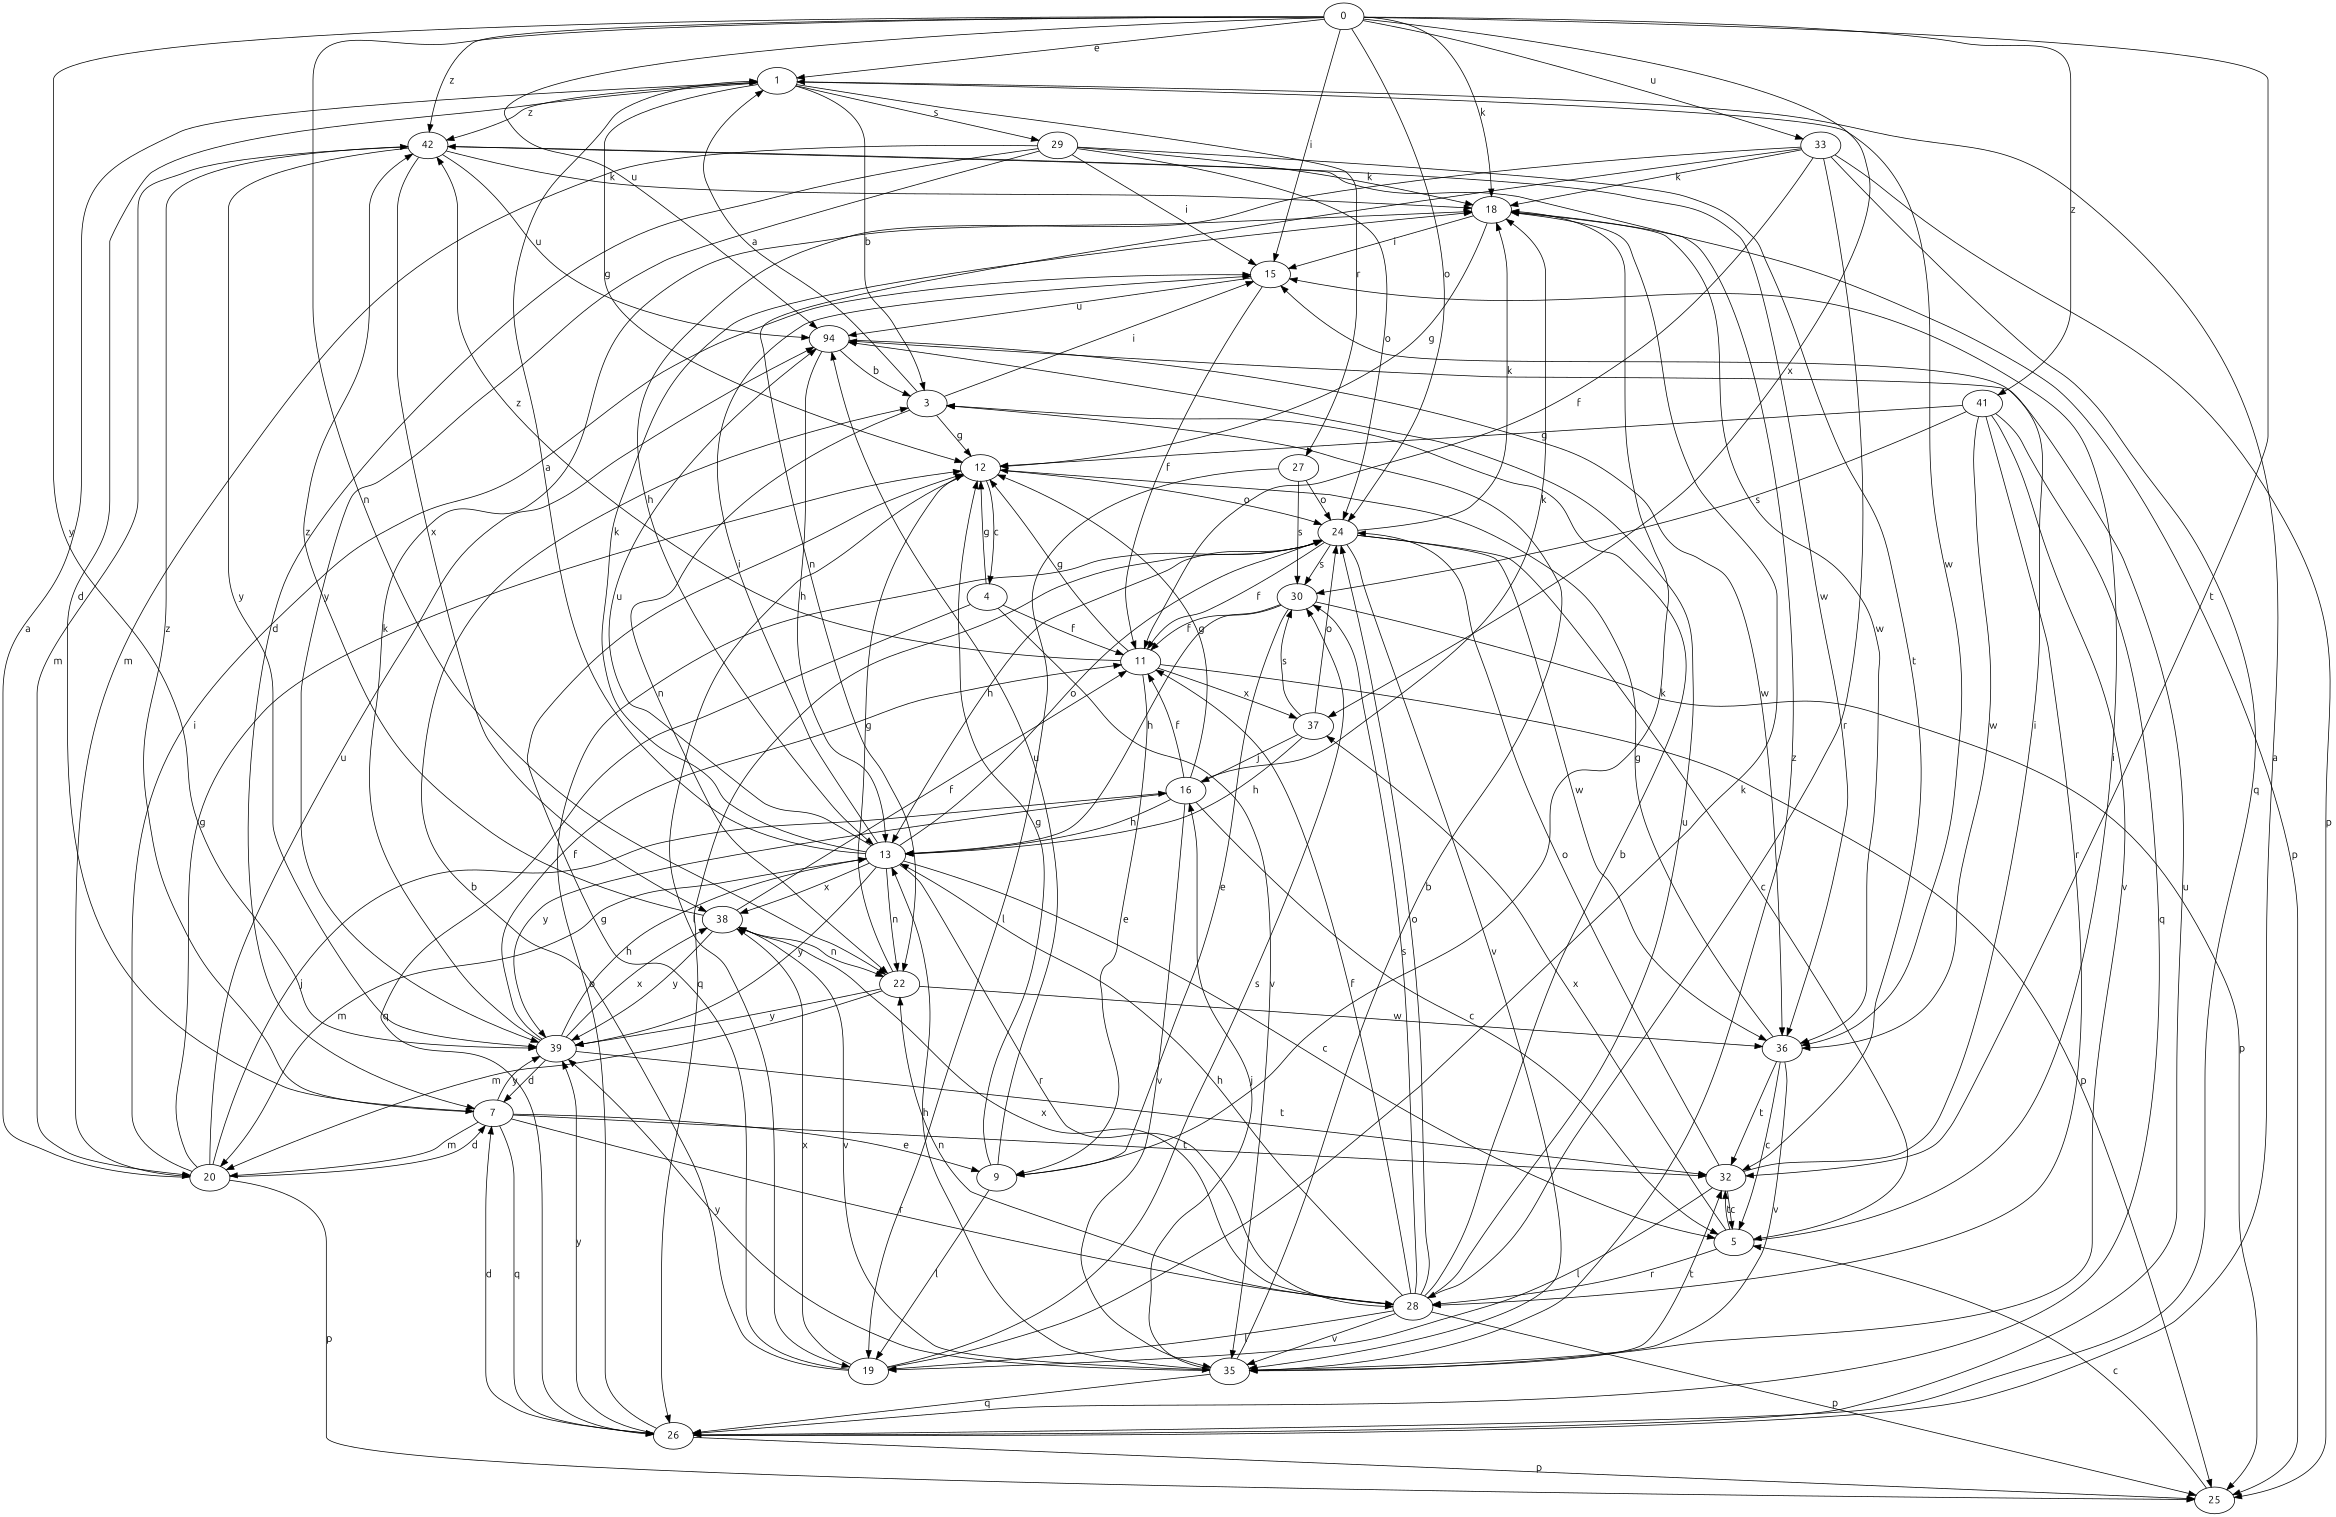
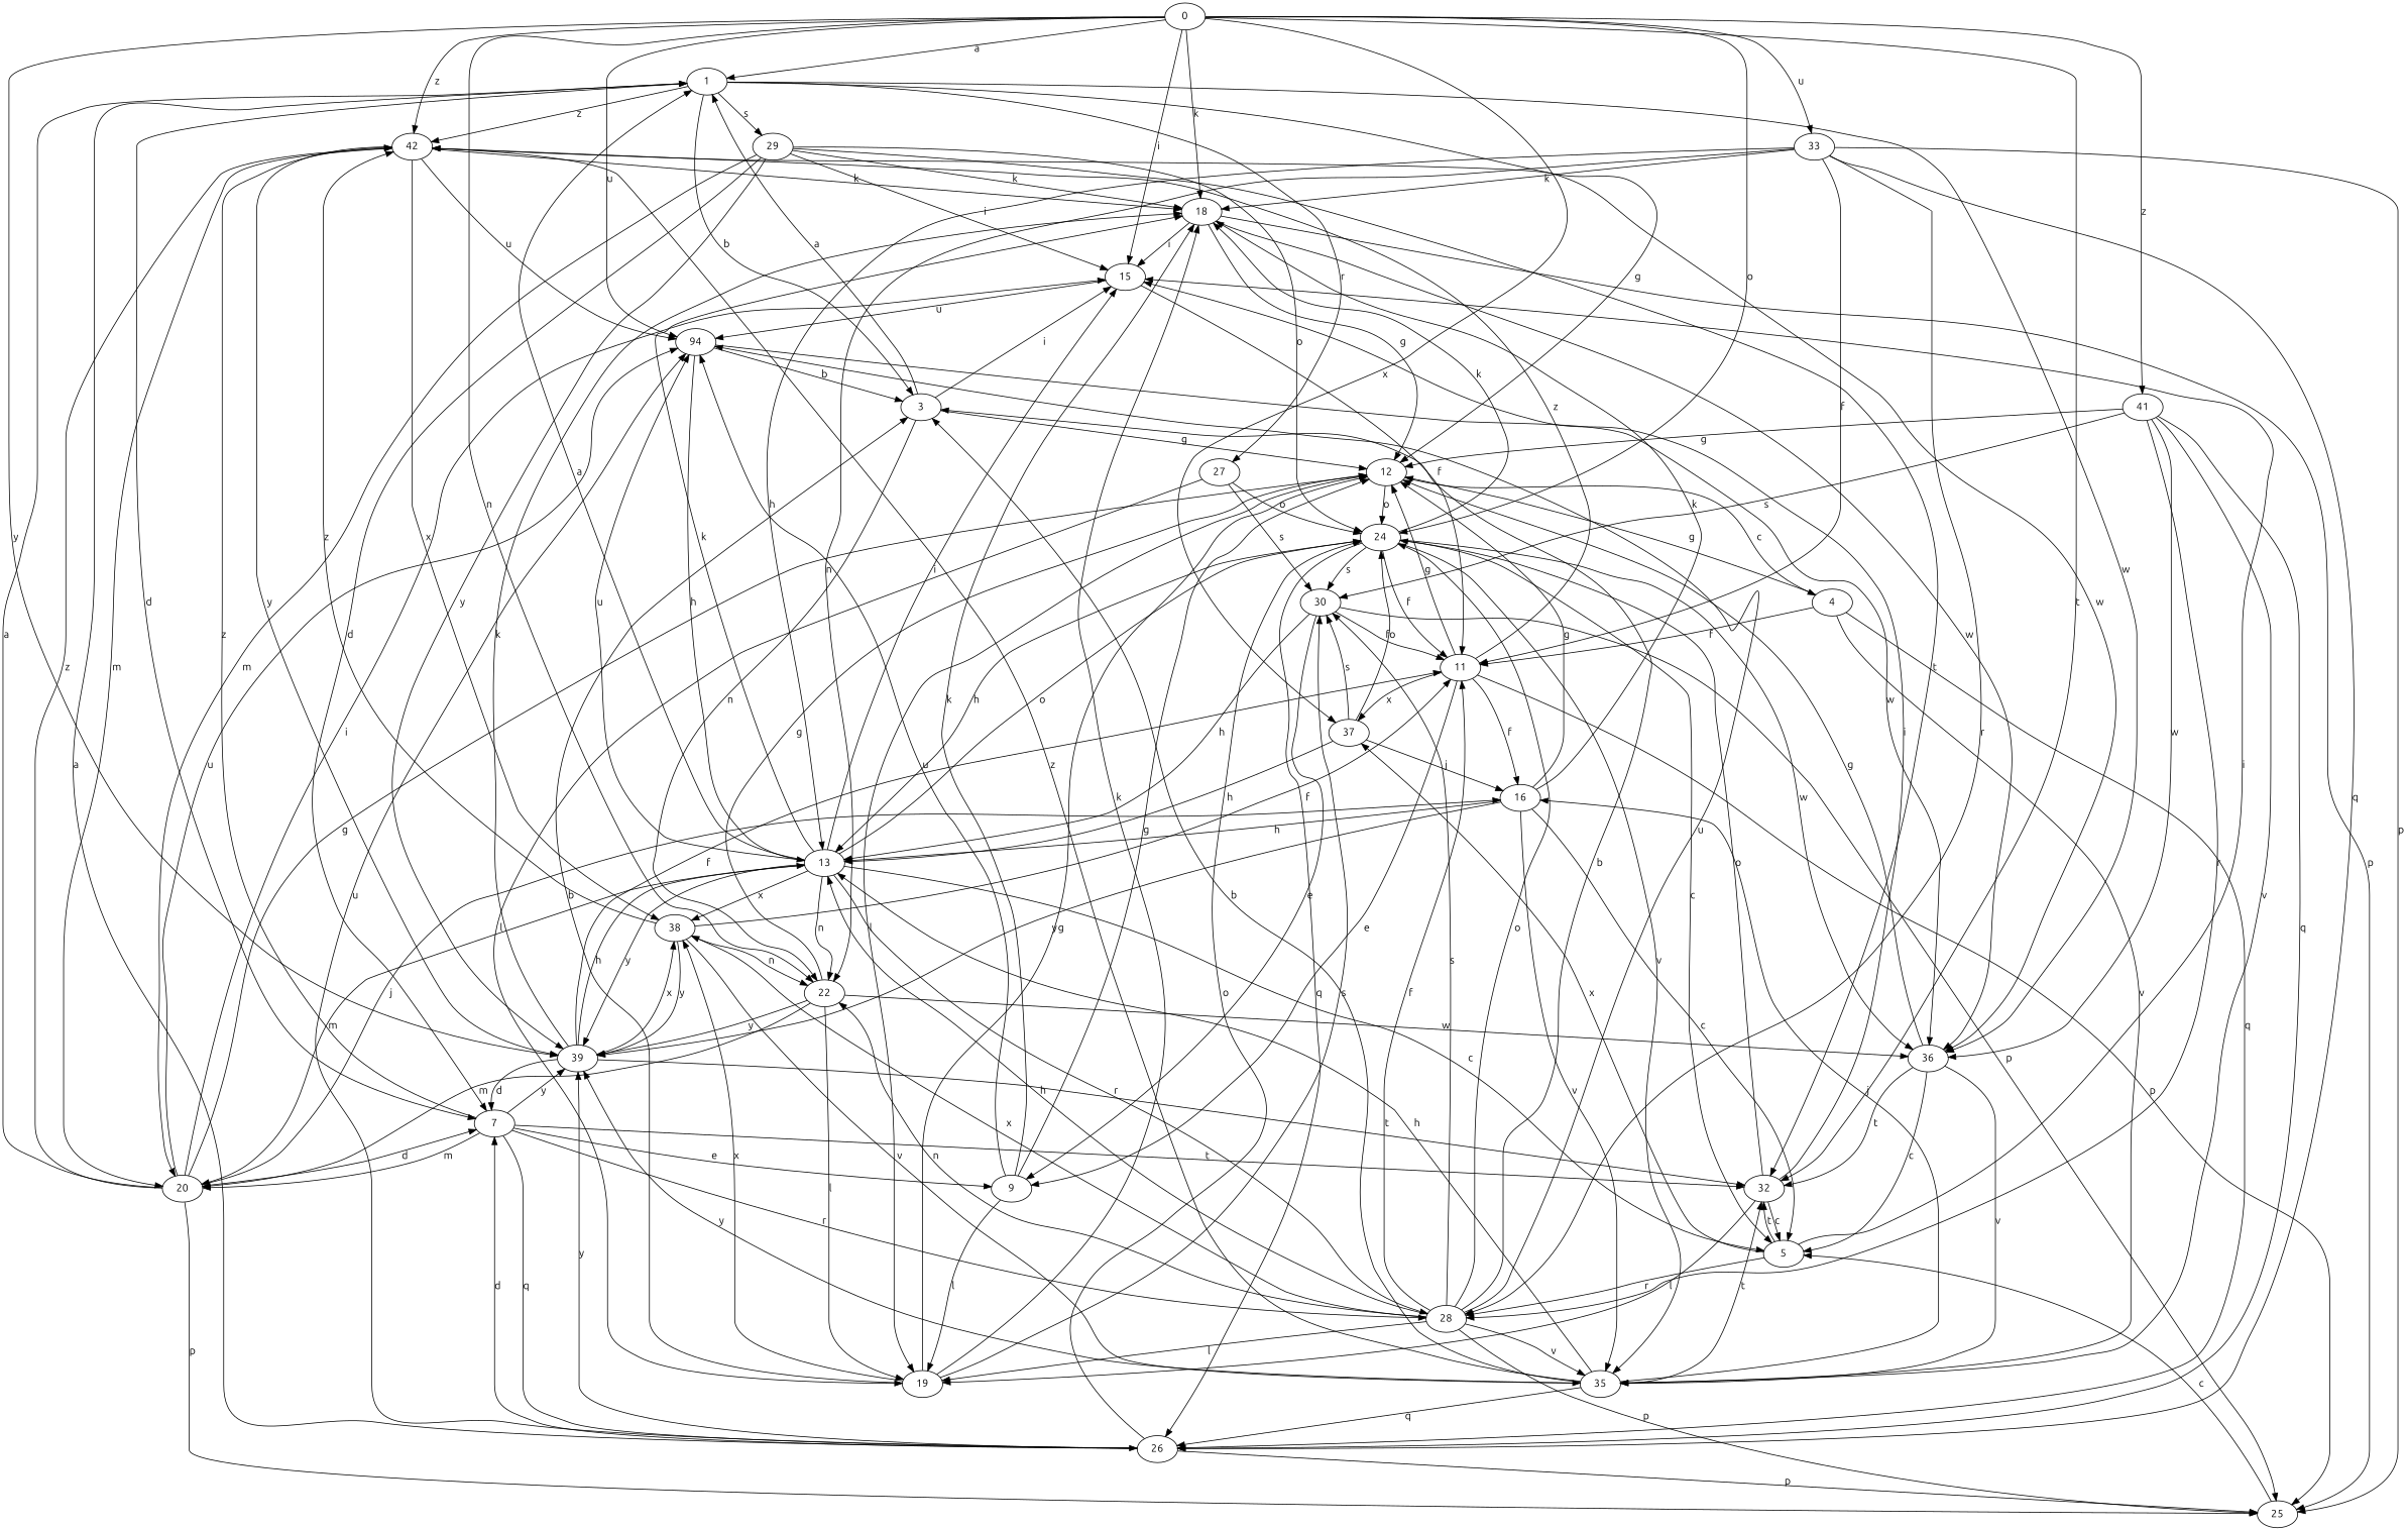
  strict digraph {
    fontname=Ubuntu
    node [fontname=Ubuntu]
    edge [fontname=Ubuntu]
    0
    1
    15
    18
    22
    24
    32
    33
    n9 [label=94]
    37
    39
    41
    42
    3
    7
    12
    27
    29
    36
    11
    25
    20
    19
    26
    35
    5
    13
    30
    28
    16
    38
    9
    4
-   0 -> 1 [label=e]
+   0 -> 1 [label=a]
    0 -> 15 [label=i]
    0 -> 18 [label=k]
    0 -> 22 [label=n]
    0 -> 24 [label=o]
    0 -> 32 [label=t]
    0 -> 33 [label=u]
    0 -> n9 [label=u]
    0 -> 37 [label=x]
    0 -> 39 [label=y]
    0 -> 41 [label=z]
    0 -> 42 [label=z]
    1 -> 42 [label=z]
    1 -> 3 [label=b]
    1 -> 7 [label=d]
    1 -> 12 [label=g]
    1 -> 27 [label=r]
    1 -> 29 [label=s]
    1 -> 36 [label=w]
    15 -> n9 [label=u]
    15 -> 11 [label=f]
    18 -> 15 [label=i]
    18 -> 12 [label=g]
    18 -> 36 [label=w]
    18 -> 25 [label=p]
    22 -> 39 [label=y]
    22 -> 12 [label=g]
    22 -> 36 [label=w]
    22 -> 20 [label=m]
+   22 -> 19 [label=l]
    24 -> 18 [label=k]
    24 -> 36 [label=w]
    24 -> 11 [label=f]
    24 -> 26 [label=q]
    24 -> 35 [label=v]
    24 -> 5 [label=c]
    24 -> 13 [label=h]
    24 -> 30 [label=s]
    32 -> 15 [label=i]
    32 -> 24 [label=o]
    32 -> 19 [label=l]
    32 -> 5 [label=c]
    33 -> 18 [label=k]
    33 -> 22 [label=n]
    33 -> 11 [label=f]
    33 -> 25 [label=p]
    33 -> 26 [label=q]
    33 -> 13 [label=h]
    33 -> 28 [label=r]
    n9 -> 3 [label=b]
    n9 -> 36 [label=w]
    n9 -> 13 [label=h]
    37 -> 24 [label=o]
    37 -> 13 [label=h]
    37 -> 30 [label=s]
    37 -> 16 [label=j]
    39 -> 18 [label=k]
    39 -> 32 [label=t]
    39 -> 7 [label=d]
    39 -> 11 [label=f]
    39 -> 13 [label=h]
    39 -> 38 [label=x]
    41 -> 12 [label=g]
    41 -> 36 [label=w]
    41 -> 26 [label=q]
    41 -> 35 [label=v]
    41 -> 30 [label=s]
    41 -> 28 [label=r]
    42 -> 18 [label=k]
    42 -> n9 [label=u]
    42 -> 39 [label=y]
    42 -> 36 [label=w]
    42 -> 20 [label=m]
    42 -> 38 [label=x]
    3 -> 1 [label=a]
    3 -> 15 [label=i]
    3 -> 22 [label=n]
    3 -> 12 [label=g]
    7 -> 32 [label=t]
    7 -> 39 [label=y]
    7 -> 42 [label=z]
    7 -> 20 [label=m]
    7 -> 26 [label=q]
    7 -> 28 [label=r]
    7 -> 9 [label=e]
    12 -> 24 [label=o]
    12 -> 19 [label=l]
    12 -> 4 [label=c]
    27 -> 24 [label=o]
    27 -> 19 [label=l]
    27 -> 30 [label=s]
    29 -> 15 [label=i]
    29 -> 18 [label=k]
    29 -> 24 [label=o]
    29 -> 32 [label=t]
    29 -> 39 [label=y]
    29 -> 7 [label=d]
    29 -> 20 [label=m]
    36 -> 32 [label=t]
    36 -> 12 [label=g]
    36 -> 35 [label=v]
    36 -> 5 [label=c]
    11 -> 37 [label=x]
    11 -> 42 [label=z]
    11 -> 12 [label=g]
    11 -> 25 [label=p]
    11 -> 9 [label=e]
    25 -> 5 [label=c]
    20 -> 1 [label=a]
    20 -> 15 [label=i]
    20 -> n9 [label=u]
+   20 -> 42 [label=z]
    20 -> 7 [label=d]
    20 -> 12 [label=g]
    20 -> 25 [label=p]
    20 -> 16 [label=j]
    19 -> 18 [label=k]
    19 -> 3 [label=b]
    19 -> 12 [label=g]
    19 -> 30 [label=s]
    19 -> 38 [label=x]
    26 -> 1 [label=a]
    26 -> 24 [label=o]
    26 -> n9 [label=u]
    26 -> 39 [label=y]
    26 -> 7 [label=d]
    26 -> 25 [label=p]
    35 -> 32 [label=t]
    35 -> 39 [label=y]
    35 -> 42 [label=z]
    35 -> 3 [label=b]
    35 -> 26 [label=q]
    35 -> 13 [label=h]
    35 -> 16 [label=j]
    5 -> 15 [label=i]
    5 -> 32 [label=t]
    5 -> 37 [label=x]
    5 -> 28 [label=r]
    13 -> 1 [label=a]
    13 -> 15 [label=i]
    13 -> 18 [label=k]
    13 -> 22 [label=n]
    13 -> 24 [label=o]
    13 -> n9 [label=u]
    13 -> 39 [label=y]
    13 -> 20 [label=m]
    13 -> 5 [label=c]
    13 -> 28 [label=r]
    13 -> 38 [label=x]
    30 -> 11 [label=f]
    30 -> 25 [label=p]
    30 -> 13 [label=h]
    30 -> 9 [label=e]
    28 -> 22 [label=n]
    28 -> 24 [label=o]
    28 -> n9 [label=u]
    28 -> 3 [label=b]
    28 -> 11 [label=f]
    28 -> 25 [label=p]
    28 -> 19 [label=l]
    28 -> 35 [label=v]
    28 -> 13 [label=h]
    28 -> 30 [label=s]
    28 -> 38 [label=x]
    16 -> 18 [label=k]
    16 -> 39 [label=y]
    16 -> 12 [label=g]
-   16 -> 11 [label=f]
+   11 -> 16 [label=f]
    16 -> 35 [label=v]
    16 -> 5 [label=c]
    16 -> 13 [label=h]
    38 -> 22 [label=n]
    38 -> 39 [label=y]
    38 -> 42 [label=z]
    38 -> 11 [label=f]
    38 -> 35 [label=v]
    9 -> 18 [label=k]
    9 -> n9 [label=u]
    9 -> 12 [label=g]
    9 -> 19 [label=l]
    4 -> 12 [label=g]
    4 -> 11 [label=f]
    4 -> 26 [label=q]
    4 -> 35 [label=v]
  }
